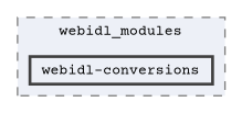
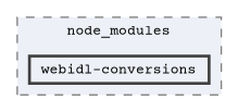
  digraph {
    compound=true
    fontname="Courier Prime"
    n1 [color=grey25 fillcolor="#edf0f7" fontname="Courier Prime" fontsize=10 height=0.2 label="webidl-conversions" shape=box style="filled,bold" width=0.4]
    subgraph cluster_1 {
      bgcolor="#edf0f7"
      fontsize=10
-     label=webidl_modules
+     label=node_modules
      pencolor=grey50
      style="filled,dashed"
      n1
    }
  }
